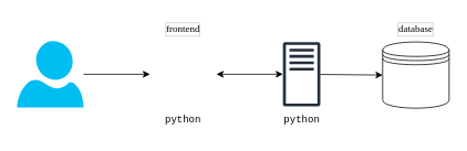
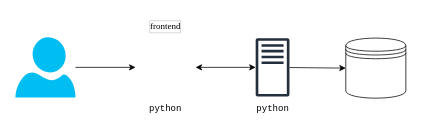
  <mxCell id="0" />
  <mxCell id="1" parent="0" />
  <mxCell id="2" style="edgeStyle=orthogonalEdgeStyle;rounded=0;orthogonalLoop=1;jettySize=auto;html=1;entryX=0;entryY=0.5;entryDx=0;entryDy=0;" edge="1" parent="1" source="3" target="4"><mxGeometry relative="1" as="geometry" /></mxCell>
  <mxCell id="3" value="" style="verticalLabelPosition=bottom;html=1;verticalAlign=top;align=center;strokeColor=none;fillColor=#00BEF2;shape=mxgraph.azure.user;" vertex="1" parent="1"><mxGeometry x="20" y="49" width="80" height="80" as="geometry" /></mxCell>
  <mxCell id="4" value="" style="shape=image;html=1;verticalAlign=top;verticalLabelPosition=bottom;labelBackgroundColor=#ffffff;imageAspect=0;aspect=fixed;image=https://cdn1.iconfinder.com/data/icons/seo-and-web-development-6/32/development_computer_website_check_result-128.png" vertex="1" parent="1"><mxGeometry x="180" y="49" width="80" height="80" as="geometry" /></mxCell>
  <mxCell id="5" value="" style="sketch=0;outlineConnect=0;fontColor=#232F3E;gradientColor=none;fillColor=#232F3D;strokeColor=none;dashed=0;verticalLabelPosition=bottom;verticalAlign=top;align=center;html=1;fontSize=12;fontStyle=0;aspect=fixed;pointerEvents=1;shape=mxgraph.aws4.traditional_server;" vertex="1" parent="1"><mxGeometry x="340" y="50" width="45" height="78" as="geometry" /></mxCell>
  <mxCell id="6" value="" style="shape=datastore;whiteSpace=wrap;html=1;" vertex="1" parent="1"><mxGeometry x="460" y="50" width="80" height="80" as="geometry" /></mxCell>
  <mxCell id="7" value="" style="endArrow=classic;startArrow=classic;html=1;rounded=0;exitX=1;exitY=0.5;exitDx=0;exitDy=0;" edge="1" parent="1" source="4" target="5"><mxGeometry width="50" height="50" relative="1" as="geometry"><mxPoint x="250" y="270" as="sourcePoint" /><mxPoint x="300" y="220" as="targetPoint" /></mxGeometry></mxCell>
  <mxCell id="8" value="" style="endArrow=classic;html=1;rounded=0;entryX=0;entryY=0.5;entryDx=0;entryDy=0;" edge="1" parent="1" source="5" target="6"><mxGeometry width="50" height="50" relative="1" as="geometry"><mxPoint x="140" y="380" as="sourcePoint" /><mxPoint x="190" y="330" as="targetPoint" /></mxGeometry></mxCell>
  <mxCell id="9" value="&lt;font&gt;frontend&lt;/font&gt;" style="text;html=1;strokeColor=none;fillColor=none;align=center;verticalAlign=middle;whiteSpace=wrap;rounded=0;labelBorderColor=#CCCCCC;fontFamily=Verdana;" vertex="1" parent="1"><mxGeometry x="190" y="20" width="60" height="30" as="geometry" /></mxCell>
- <mxCell id="10" value="&lt;font&gt;database&lt;/font&gt;" style="text;html=1;strokeColor=none;fillColor=none;align=center;verticalAlign=middle;whiteSpace=wrap;rounded=0;labelBorderColor=#CCCCCC;fontFamily=Verdana;" vertex="1" parent="1"><mxGeometry x="470" y="20" width="60" height="30" as="geometry" /></mxCell>
  <mxCell id="11" value="python" style="text;html=1;strokeColor=none;fillColor=none;align=center;verticalAlign=middle;whiteSpace=wrap;rounded=0;labelBorderColor=none;fontFamily=Courier New;" vertex="1" parent="1"><mxGeometry x="190" y="130" width="60" height="30" as="geometry" /></mxCell>
  <mxCell id="12" value="python" style="text;html=1;strokeColor=none;fillColor=none;align=center;verticalAlign=middle;whiteSpace=wrap;rounded=0;labelBorderColor=none;fontFamily=Courier New;" vertex="1" parent="1"><mxGeometry x="332.5" y="130" width="60" height="30" as="geometry" /></mxCell>
